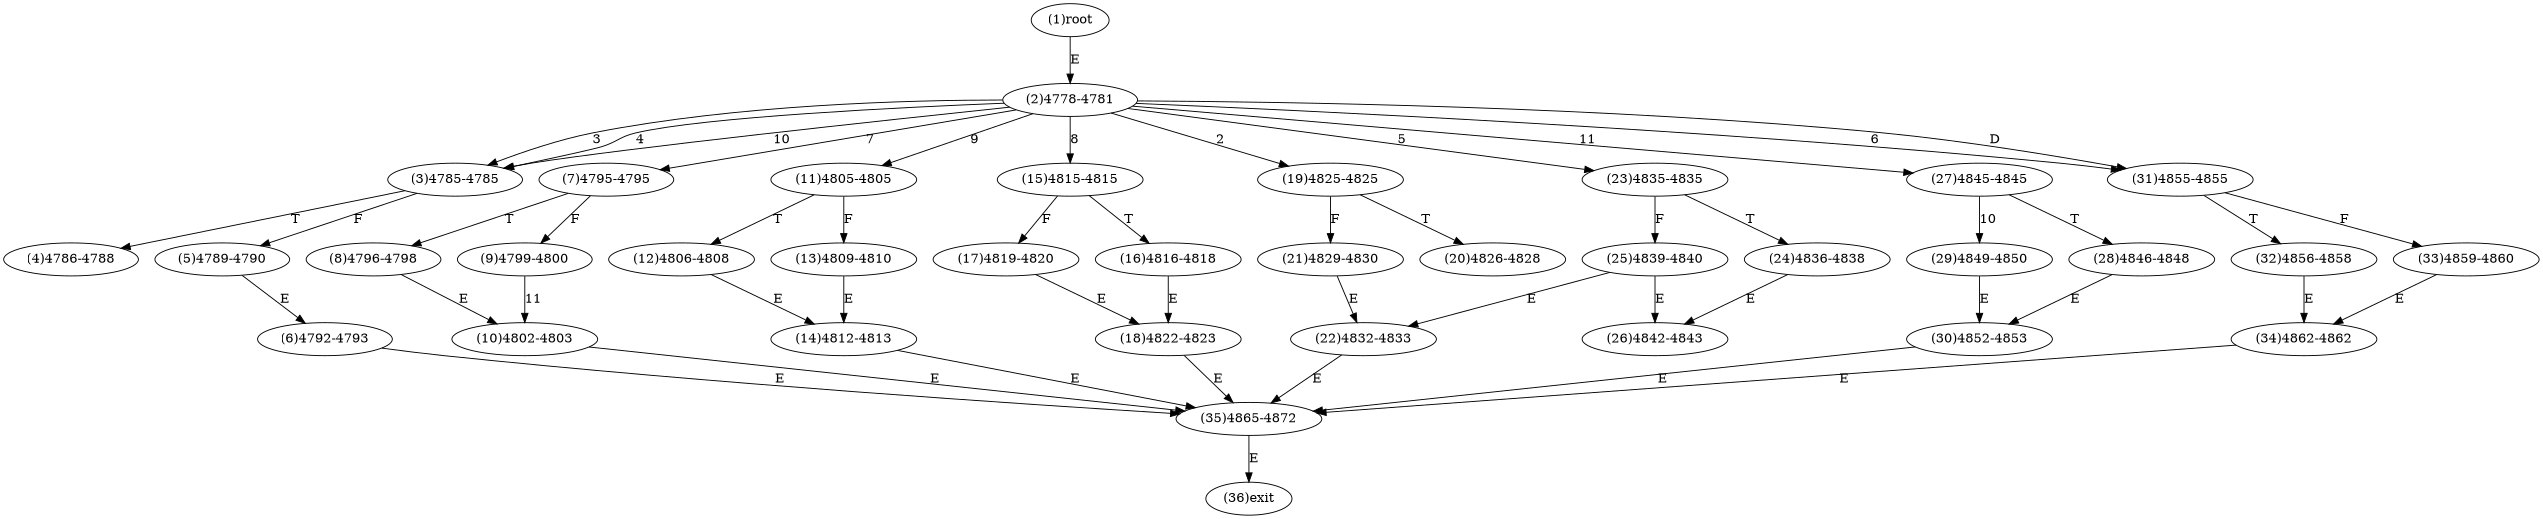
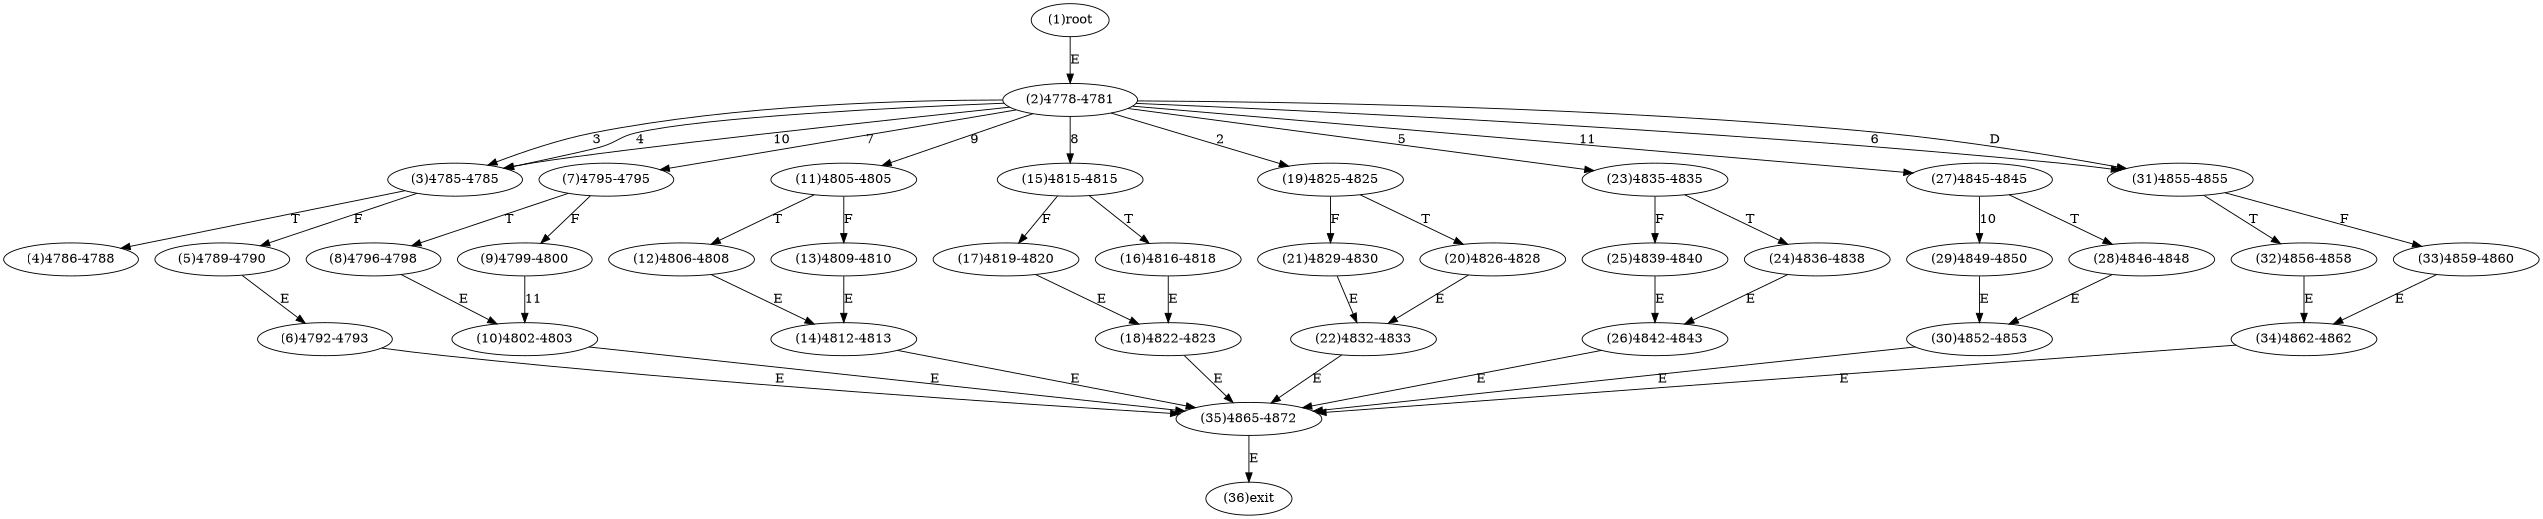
  digraph {
    n1 [label="(1)root"]
    n2 [label="(2)4778-4781"]
    n3 [label="(3)4785-4785"]
    n4 [label="(7)4795-4795"]
    n5 [label="(11)4805-4805"]
    n6 [label="(15)4815-4815"]
    n7 [label="(19)4825-4825"]
    n8 [label="(23)4835-4835"]
    n9 [label="(27)4845-4845"]
    n10 [label="(31)4855-4855"]
    n11 [label="(4)4786-4788"]
    n12 [label="(5)4789-4790"]
    n13 [label="(8)4796-4798"]
    n14 [label="(9)4799-4800"]
    n15 [label="(12)4806-4808"]
    n16 [label="(13)4809-4810"]
    n17 [label="(17)4819-4820"]
    n18 [label="(16)4816-4818"]
    n19 [label="(21)4829-4830"]
    n20 [label="(20)4826-4828"]
    n21 [label="(25)4839-4840"]
    n22 [label="(24)4836-4838"]
    n23 [label="(29)4849-4850"]
    n24 [label="(28)4846-4848"]
    n25 [label="(32)4856-4858"]
    n26 [label="(33)4859-4860"]
    n27 [label="(6)4792-4793"]
    n28 [label="(35)4865-4872"]
    n29 [label="(36)exit"]
    n30 [label="(10)4802-4803"]
    n31 [label="(14)4812-4813"]
    n32 [label="(18)4822-4823"]
    n33 [label="(22)4832-4833"]
    n34 [label="(26)4842-4843"]
    n35 [label="(30)4852-4853"]
    n36 [label="(34)4862-4862"]
    n1 -> n2 [label=E]
    n2 -> n3 [label=3]
    n2 -> n3 [label=4]
    n2 -> n3 [label=10]
    n2 -> n4 [label=7]
    n2 -> n5 [label=9]
    n2 -> n6 [label=8]
    n2 -> n7 [label=2]
    n2 -> n8 [label=5]
    n2 -> n9 [label=11]
    n2 -> n10 [label=6]
    n2 -> n10 [label=D]
    n3 -> n11 [label=T]
    n3 -> n12 [label=F]
    n4 -> n13 [label=T]
    n4 -> n14 [label=F]
    n5 -> n15 [label=T]
    n5 -> n16 [label=F]
    n6 -> n17 [label=F]
    n6 -> n18 [label=T]
    n7 -> n19 [label=F]
    n7 -> n20 [label=T]
    n8 -> n21 [label=F]
    n8 -> n22 [label=T]
    n9 -> n23 [label=10]
    n9 -> n24 [label=T]
    n10 -> n25 [label=T]
    n10 -> n26 [label=F]
    n12 -> n27 [label=E]
    n13 -> n30 [label=E]
    n14 -> n30 [label=11]
    n15 -> n31 [label=E]
    n16 -> n31 [label=E]
    n17 -> n32 [label=E]
    n18 -> n32 [label=E]
    n19 -> n33 [label=E]
-   n21 -> n33 [label=E]
+   n20 -> n33 [label=E]
    n21 -> n34 [label=E]
    n22 -> n34 [label=E]
    n23 -> n35 [label=E]
    n24 -> n35 [label=E]
    n25 -> n36 [label=E]
    n26 -> n36 [label=E]
    n27 -> n28 [label=E]
    n28 -> n29 [label=E]
    n30 -> n28 [label=E]
    n31 -> n28 [label=E]
    n32 -> n28 [label=E]
    n33 -> n28 [label=E]
+   n34 -> n28 [label=E]
    n35 -> n28 [label=E]
    n36 -> n28 [label=E]
  }
